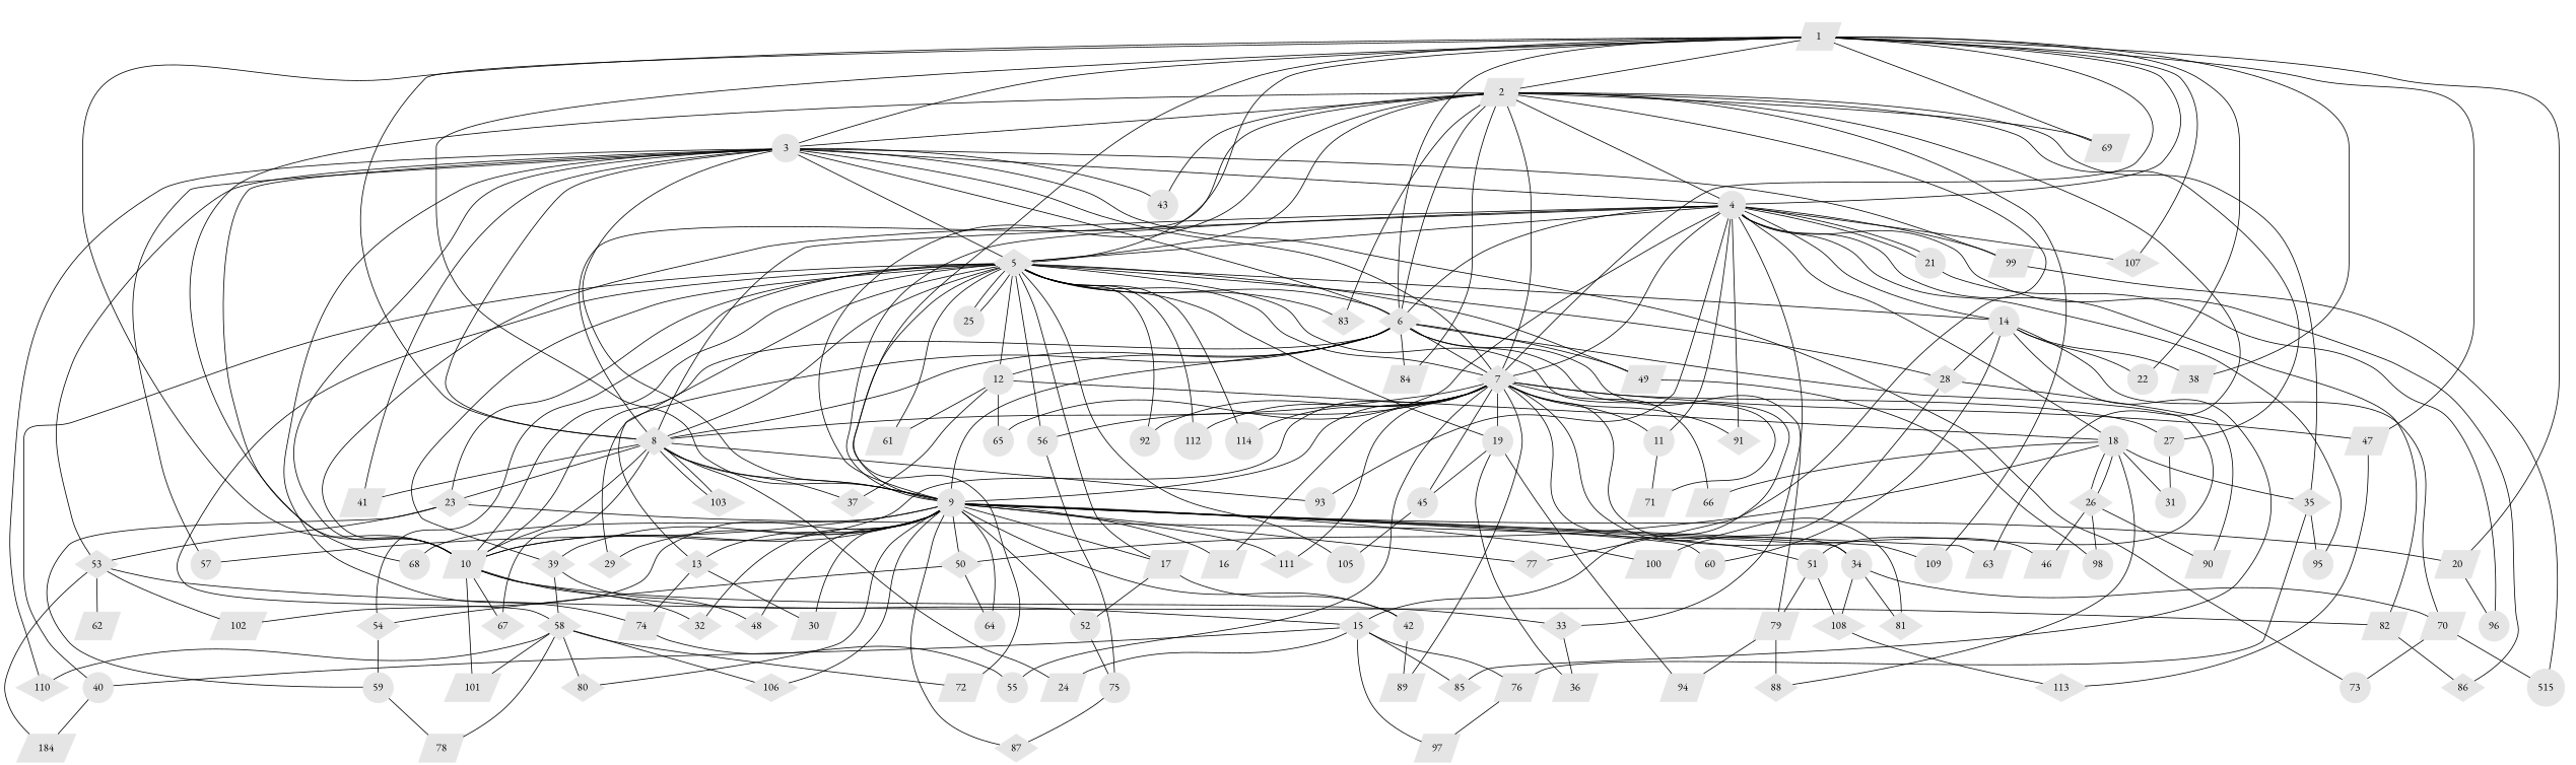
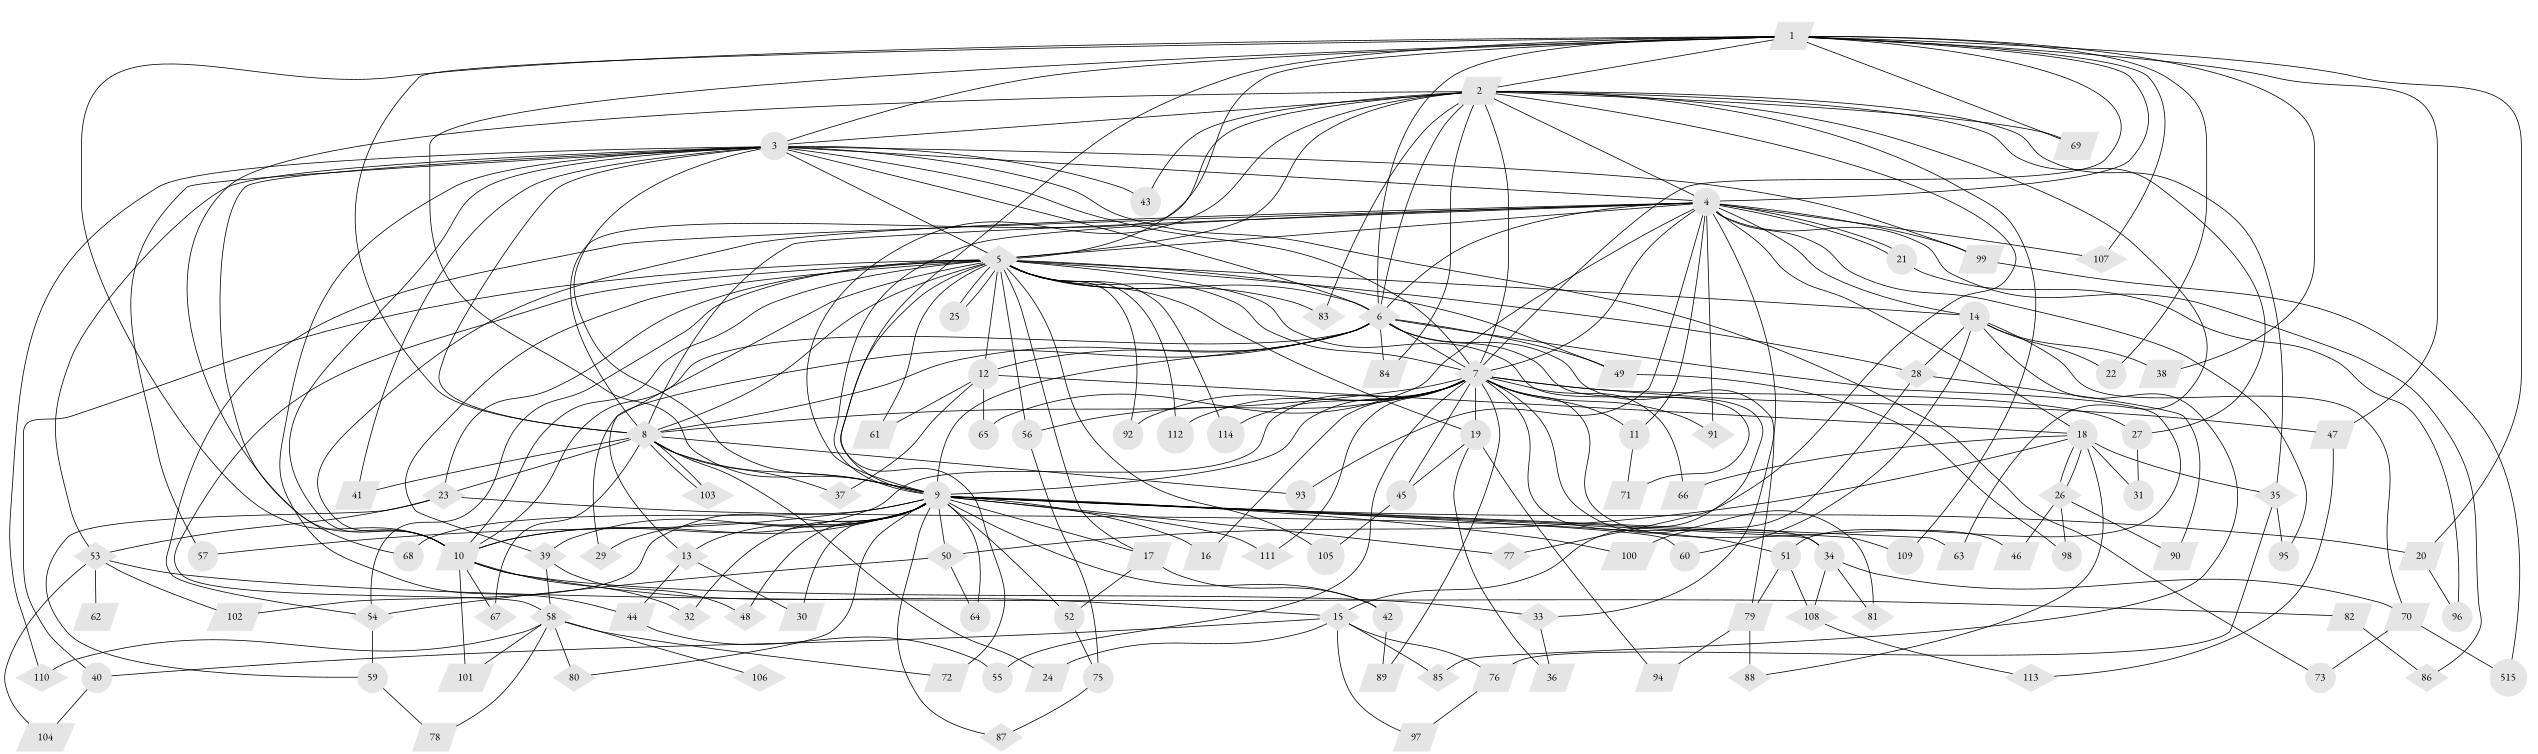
  graph {
    fontname="EB Garamond"
    node [color=gray90 fontname="EB Garamond" shape=circle style=filled]
    edge [fontname="EB Garamond"]
    1 [shape=parallelogram]
    2 [shape=parallelogram]
    3
    4
    5 [shape=diamond]
    6 [shape=diamond]
    7 [shape=diamond]
    8 [shape=diamond]
    9
    10 [shape=parallelogram]
    20 [shape=parallelogram]
    22
    38 [shape=parallelogram]
    47 [shape=parallelogram]
    69 [shape=parallelogram]
    72 [shape=parallelogram]
    107 [shape=diamond]
    27
    35 [shape=diamond]
    43
    63 [shape=parallelogram]
    77 [shape=diamond]
    83 [shape=diamond]
    84 [shape=parallelogram]
    109
    41 [shape=parallelogram]
-   44 [shape=parallelogram label=74]
+   44 [shape=parallelogram]
    53 [shape=diamond]
    57
    68
    73
    99 [shape=parallelogram]
    110 [shape=diamond]
    11
    14
    18
    21
    33 [shape=diamond]
    65
    82 [shape=parallelogram]
    86 [shape=diamond]
    91 [shape=diamond]
    93
    95
    12
    13 [shape=diamond]
    17 [shape=parallelogram]
    19
    23 [shape=diamond]
    25
    28 [shape=diamond]
    39 [shape=diamond]
    40
    49 [shape=parallelogram]
    54 [shape=diamond]
    56
    58 [shape=diamond]
    61 [shape=parallelogram]
    71 [shape=parallelogram]
    92
    105
    112
    114
    15 [shape=diamond]
    29 [shape=diamond]
    51
    79 [shape=parallelogram]
    16 [shape=parallelogram]
    34
    45
    46 [shape=parallelogram]
    55
    66 [shape=parallelogram]
    81 [shape=diamond]
    89 [shape=parallelogram]
    111 [shape=diamond]
    24 [shape=parallelogram]
    37 [shape=diamond]
    67 [shape=diamond]
    103 [shape=diamond]
    30 [shape=parallelogram]
    32 [shape=diamond]
    42
    48 [shape=diamond]
    50 [shape=diamond]
    52
    60
    64
    80 [shape=diamond]
    87 [shape=diamond]
    100 [shape=parallelogram]
    102 [shape=parallelogram]
    106 [shape=diamond]
    101 [shape=parallelogram]
    96
    113 [shape=diamond]
    31
    76 [shape=parallelogram]
    62 [shape=parallelogram]
-   104 [shape=parallelogram label=184]
+   104 [shape=parallelogram]
    n101 [label=515]
    70 [shape=parallelogram]
    85 [shape=diamond]
    26 [shape=diamond]
    88 [shape=diamond]
    36 [shape=parallelogram]
    94 [shape=parallelogram]
    59
    90 [shape=parallelogram]
    98
    75
    78 [shape=parallelogram]
    97 [shape=parallelogram]
    108 [shape=diamond]
    1 -- 2
    1 -- 3
    1 -- 4
    1 -- 5
    1 -- 6
    1 -- 7
    1 -- 8
    1 -- 9
    1 -- 10
    1 -- 20
    1 -- 22
    1 -- 38
    1 -- 47
    1 -- 69
    1 -- 72
    1 -- 107
    2 -- 3
    2 -- 4
    2 -- 5
    2 -- 6
    2 -- 7
    2 -- 8
    2 -- 9
    2 -- 10
    2 -- 69
    2 -- 27
    2 -- 35
    2 -- 43
    2 -- 63
    2 -- 77
    2 -- 83
    2 -- 84
    2 -- 109
    3 -- 4
    3 -- 5
    3 -- 6
    3 -- 7
    3 -- 8
    3 -- 9
    3 -- 10
    3 -- 43
    3 -- 41
    3 -- 44
    3 -- 53
    3 -- 57
    3 -- 68
    3 -- 73
    3 -- 99
    3 -- 110
    4 -- 5
    4 -- 6
    4 -- 7
    4 -- 8
    4 -- 9
    4 -- 10
    4 -- 107
    4 -- 99
    4 -- 11
    4 -- 14
    4 -- 18
    4 -- 21
    4 -- 21
    4 -- 33
    4 -- 65
-   4 -- 82
+   4 -- 54
    4 -- 86
    4 -- 91
    4 -- 93
    4 -- 95
    5 -- 6
    5 -- 7
    5 -- 8
    5 -- 9
    5 -- 10
    5 -- 83
    5 -- 14
    5 -- 12
    5 -- 13
    5 -- 17
    5 -- 19
    5 -- 23
    5 -- 25
    5 -- 25
    5 -- 28
    5 -- 39
    5 -- 40
    5 -- 49
    5 -- 54
    5 -- 56
    5 -- 58
    5 -- 61
    5 -- 71
    5 -- 92
    5 -- 105
    5 -- 112
    5 -- 114
    6 -- 7
    6 -- 8
    6 -- 9
    6 -- 10
    6 -- 84
    6 -- 12
    6 -- 49
    6 -- 15
    6 -- 29
    6 -- 51
    6 -- 79
    7 -- 8
    7 -- 9
    7 -- 10
    7 -- 47
    7 -- 27
    7 -- 11
    7 -- 91
    7 -- 19
    7 -- 56
    7 -- 92
    7 -- 112
    7 -- 114
    7 -- 16
    7 -- 34
    7 -- 45
    7 -- 46
    7 -- 55
    7 -- 66
    7 -- 81
    7 -- 89
    7 -- 111
    8 -- 9
-   8 -- 10
    8 -- 41
    8 -- 93
    8 -- 23
    8 -- 24
    8 -- 37
    8 -- 67
    8 -- 103
    8 -- 103
    9 -- 10
    9 -- 20
    9 -- 63
    9 -- 77
    9 -- 109
    9 -- 57
    9 -- 68
    9 -- 13
    9 -- 17
    9 -- 39
    9 -- 29
    9 -- 16
    9 -- 34
    9 -- 111
    9 -- 30
    9 -- 32
    9 -- 42
    9 -- 48
    9 -- 50
    9 -- 52
    9 -- 60
    9 -- 64
    9 -- 80
    9 -- 87
    9 -- 100
    9 -- 102
-   9 -- 106
    10 -- 33
    10 -- 15
    10 -- 67
    10 -- 32
    10 -- 101
    20 -- 96
    47 -- 113
    27 -- 31
    35 -- 95
    35 -- 76
    44 -- 55
    53 -- 82
    53 -- 102
    53 -- 62
    53 -- 104
    99 -- n101
    11 -- 71
    14 -- 22
    14 -- 38
    14 -- 28
    14 -- 60
    14 -- 70
    14 -- 85
    18 -- 35
    18 -- 66
    18 -- 50
    18 -- 31
    18 -- 26
    18 -- 26
    18 -- 88
    21 -- 96
    33 -- 36
    82 -- 86
    12 -- 18
    12 -- 65
    12 -- 61
    12 -- 37
    13 -- 44
    13 -- 30
    17 -- 42
    17 -- 52
    19 -- 45
    19 -- 36
    19 -- 94
    23 -- 53
    23 -- 51
    23 -- 59
    28 -- 100
    28 -- 90
    39 -- 58
    39 -- 48
    40 -- 104
    49 -- 98
    54 -- 59
    56 -- 75
    58 -- 72
    58 -- 110
    58 -- 80
    58 -- 106
    58 -- 101
    58 -- 78
    15 -- 40
    15 -- 24
    15 -- 76
    15 -- 85
    15 -- 97
    51 -- 79
    51 -- 108
    79 -- 88
    79 -- 94
    34 -- 81
    34 -- 70
    34 -- 108
    45 -- 105
    42 -- 89
    50 -- 54
    50 -- 64
    52 -- 75
    76 -- 97
    70 -- 73
    70 -- n101
    26 -- 46
    26 -- 90
    26 -- 98
    59 -- 78
    75 -- 87
    108 -- 113
  }
